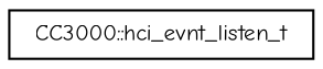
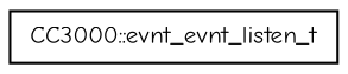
  digraph {
    rankdir=LR
    fontname="Comic Neue"
-   n1 [color=black fillcolor=white fontname="Comic Neue" fontsize=10 height=0.2 label="CC3000::hci_evnt_listen_t" shape=record style=filled width=0.4]
+   n1 [color=black fillcolor=white fontname="Comic Neue" fontsize=10 height=0.2 label="CC3000::evnt_evnt_listen_t" shape=record style=filled width=0.4]
  }
